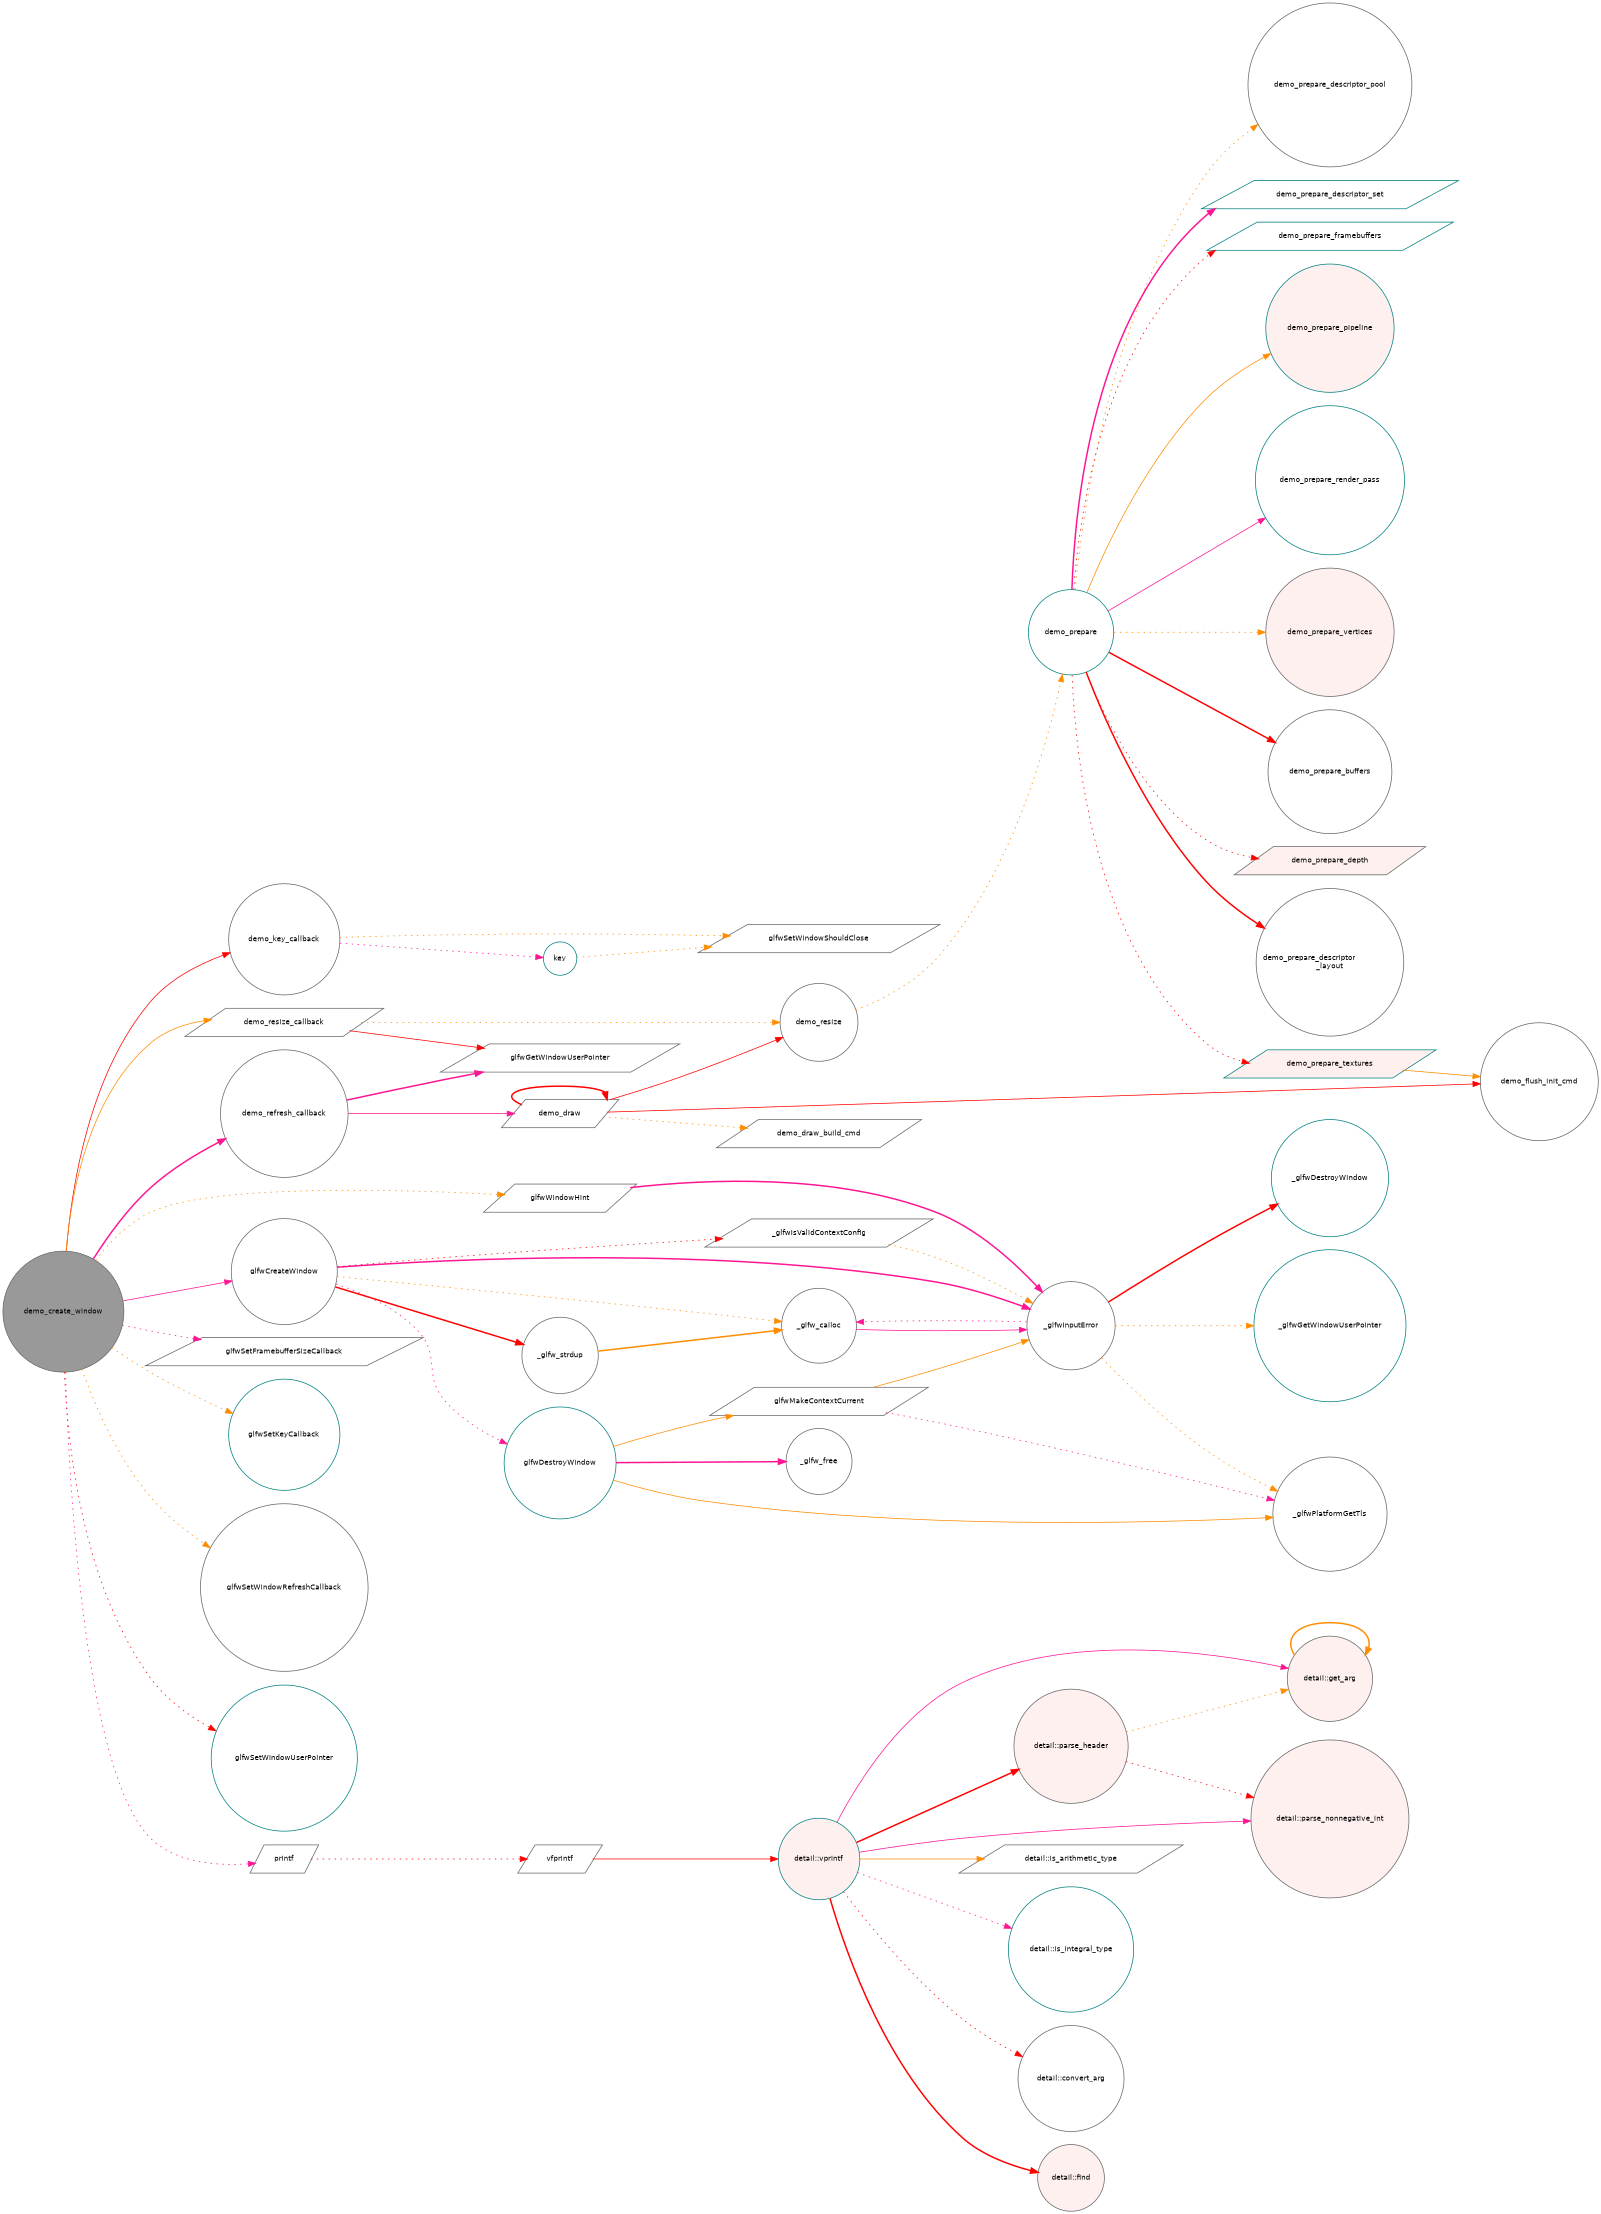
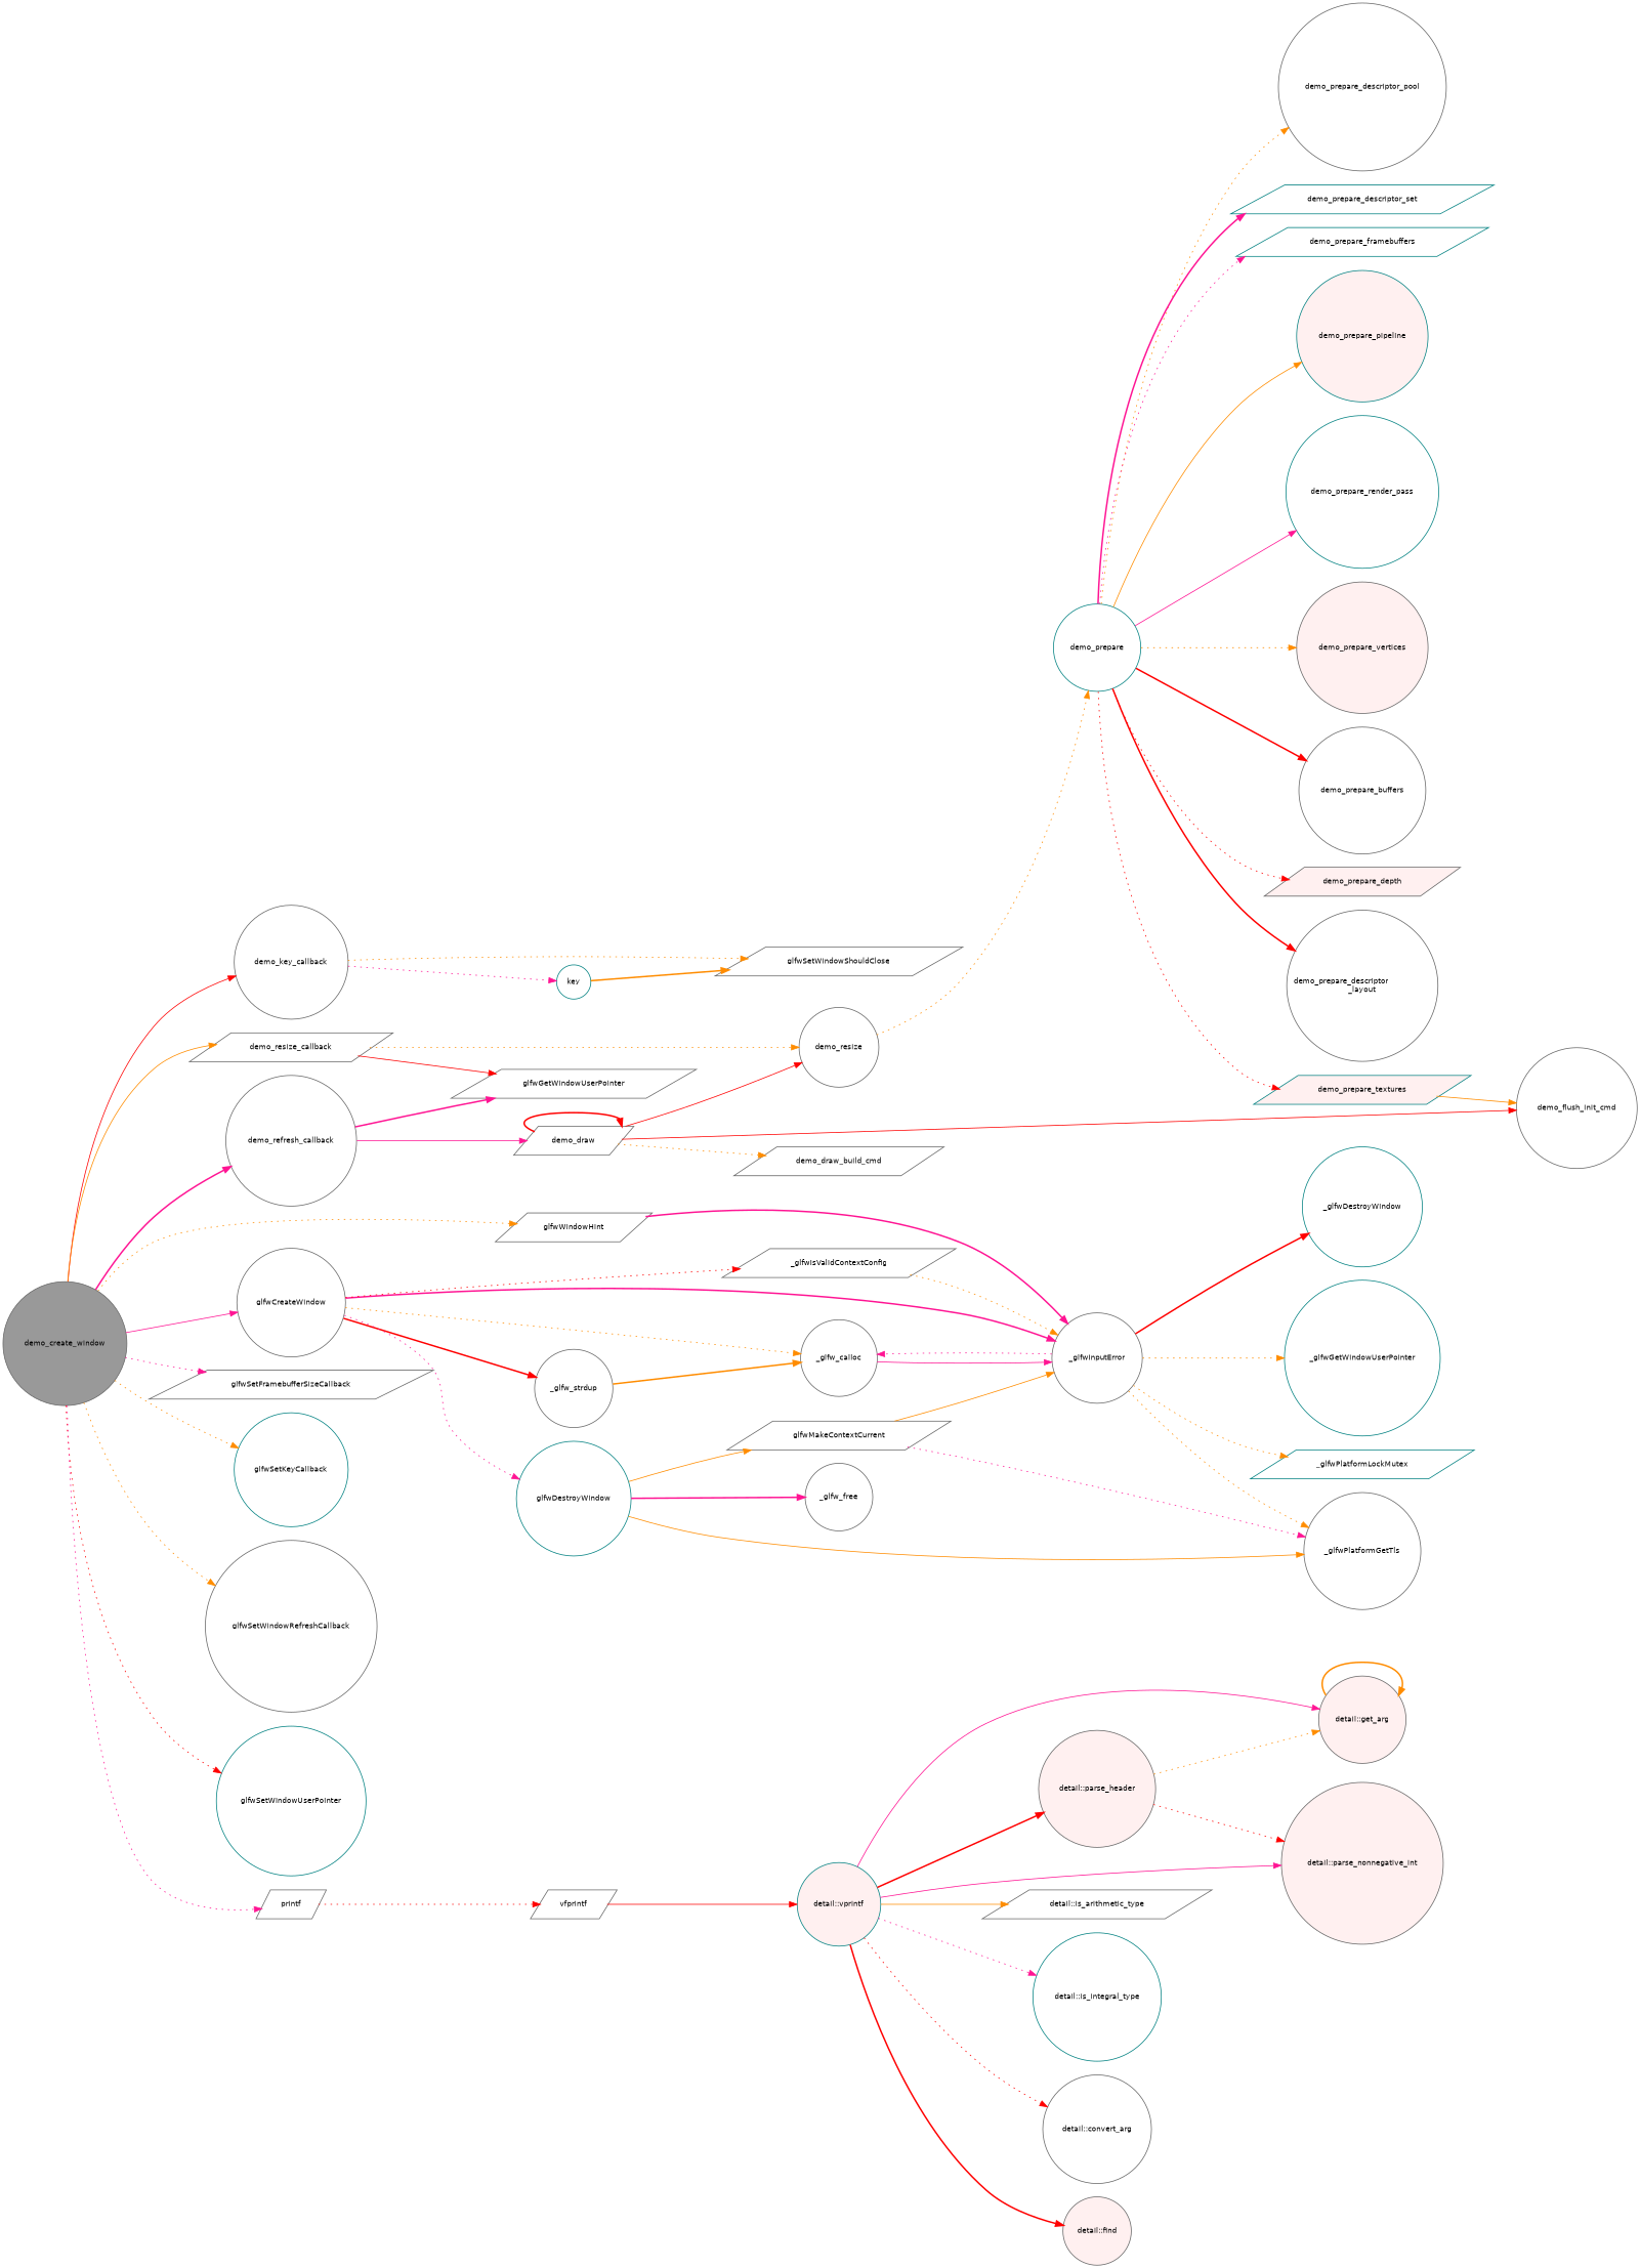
  digraph {
    rankdir=LR
    node [color=gray40 fillcolor=white fontname=Helvetica fontsize=10 shape=circle style=filled]
    edge [color=darkorange fontname=Helvetica fontsize=10 labelfontname=Helvetica labelfontsize=10 style=dotted]
    n1 [fillcolor=grey60 fontcolor=black height=0.2 label=demo_create_window width=0.4]
    n2 [height=0.2 label=demo_key_callback width=0.4]
    n3 [height=0.2 label=demo_refresh_callback width=0.4]
    n4 [height=0.2 label=demo_resize_callback shape=parallelogram width=0.4]
    n5 [height=0.2 label=glfwCreateWindow width=0.4]
    n6 [height=0.2 label=glfwSetFramebufferSizeCallback shape=parallelogram width=0.4]
    n7 [color=teal height=0.2 label=glfwSetKeyCallback width=0.4]
    n8 [height=0.2 label=glfwSetWindowRefreshCallback width=0.4]
    n9 [color=teal height=0.2 label=glfwSetWindowUserPointer width=0.4]
    n10 [height=0.2 label=glfwWindowHint shape=parallelogram width=0.4]
    n11 [height=0.2 label=printf shape=parallelogram width=0.4]
    n12 [height=0.2 label=glfwSetWindowShouldClose shape=parallelogram width=0.4]
    n13 [color=teal height=0.2 label=key width=0.4]
    n14 [height=0.2 label=demo_draw shape=parallelogram width=0.4]
    n15 [height=0.2 label=glfwGetWindowUserPointer shape=parallelogram width=0.4]
    n16 [height=0.2 label=demo_resize width=0.4]
    n17 [height=0.2 label=_glfw_calloc width=0.4]
    n18 [height=0.2 label=_glfwInputError width=0.4]
    n19 [height=0.2 label=_glfw_strdup width=0.4]
    n20 [height=0.2 label=_glfwIsValidContextConfig shape=parallelogram width=0.4]
    n21 [color=teal height=0.2 label=glfwDestroyWindow width=0.4]
    n22 [height=0.2 label=vfprintf shape=parallelogram width=0.4]
    n23 [height=0.2 label=demo_draw_build_cmd shape=parallelogram width=0.4]
    n24 [height=0.2 label=demo_flush_init_cmd width=0.4]
    n25 [color=teal height=0.2 label=demo_prepare width=0.4]
    n26 [height=0.2 label=demo_prepare_buffers width=0.4]
    n27 [fillcolor="#FFF0F0" height=0.2 label=demo_prepare_depth shape=parallelogram width=0.4]
    n28 [height=0.2 label="demo_prepare_descriptor\l_layout" width=0.4]
    n29 [height=0.2 label=demo_prepare_descriptor_pool width=0.4]
    n30 [color=teal height=0.2 label=demo_prepare_descriptor_set shape=parallelogram width=0.4]
    n31 [color=teal height=0.2 label=demo_prepare_framebuffers shape=parallelogram width=0.4]
    n32 [color=teal fillcolor="#FFF0F0" height=0.2 label=demo_prepare_pipeline width=0.4]
    n33 [color=teal height=0.2 label=demo_prepare_render_pass width=0.4]
    n34 [color=teal fillcolor="#FFF0F0" height=0.2 label=demo_prepare_textures shape=parallelogram width=0.4]
    n35 [fillcolor="#FFF0F0" height=0.2 label=demo_prepare_vertices width=0.4]
    n36 [height=0.2 label=_glfwPlatformGetTls width=0.4]
+   n37 [color=teal height=0.2 label=_glfwPlatformLockMutex shape=parallelogram width=0.4]
    n38 [color=teal height=0.2 label=_glfwDestroyWindow width=0.4]
    n39 [color=teal height=0.2 label=_glfwGetWindowUserPointer width=0.4]
    n40 [height=0.2 label=_glfw_free width=0.4]
    n41 [height=0.2 label=glfwMakeContextCurrent shape=parallelogram width=0.4]
    n42 [color=teal fillcolor="#FFF0F0" height=0.2 label="detail::vprintf" width=0.4]
    n43 [height=0.2 label="detail::convert_arg" width=0.4]
    n44 [fillcolor="#FFF0F0" height=0.2 label="detail::find" width=0.4]
    n45 [fillcolor="#FFF0F0" height=0.2 label="detail::get_arg" width=0.4]
    n46 [height=0.2 label="detail::is_arithmetic_type" shape=parallelogram width=0.4]
    n47 [color=teal height=0.2 label="detail::is_integral_type" width=0.4]
    n48 [fillcolor="#FFF0F0" height=0.2 label="detail::parse_header" width=0.4]
    n49 [fillcolor="#FFF0F0" height=0.2 label="detail::parse_nonnegative_int" width=0.4]
    n1 -> n2 [color=red style=solid]
    n1 -> n3 [color=deeppink style=bold]
    n1 -> n4 [style=solid]
    n1 -> n5 [color=deeppink style=solid]
    n1 -> n6 [color=deeppink]
    n1 -> n7
    n1 -> n8
    n1 -> n9 [color=red]
    n1 -> n10
    n1 -> n11 [color=deeppink]
    n2 -> n12
    n2 -> n13 [color=deeppink]
    n3 -> n14 [color=deeppink style=solid]
    n3 -> n15 [color=deeppink style=bold]
    n4 -> n15 [color=red style=solid]
    n4 -> n16
    n5 -> n17
    n5 -> n18 [color=deeppink style=bold]
    n5 -> n19 [color=red style=bold]
    n5 -> n20 [color=red]
    n5 -> n21 [color=deeppink]
    n10 -> n18 [color=deeppink style=bold]
    n11 -> n22 [color=red]
-   n13 -> n12
+   n13 -> n12 [style=bold]
    n14 -> n14 [color=red style=bold]
    n14 -> n16 [color=red style=solid]
    n14 -> n23
    n14 -> n24 [color=red style=solid]
    n16 -> n25
    n17 -> n18 [color=deeppink style=solid]
    n18 -> n17 [color=deeppink]
    n18 -> n36
+   n18 -> n37
    n18 -> n38 [color=red style=bold]
    n18 -> n39
    n19 -> n17 [style=bold]
    n20 -> n18
    n21 -> n36 [style=solid]
    n21 -> n40 [color=deeppink style=bold]
    n21 -> n41 [style=solid]
    n22 -> n42 [color=red style=solid]
    n25 -> n26 [color=red style=bold]
    n25 -> n27 [color=red]
    n25 -> n28 [color=red style=bold]
    n25 -> n29
    n25 -> n30 [color=deeppink style=bold]
-   n25 -> n31 [color=red]
+   n25 -> n31 [color=deeppink]
    n25 -> n32 [style=solid]
    n25 -> n33 [color=deeppink style=solid]
    n25 -> n34 [color=red]
    n25 -> n35
    n34 -> n24 [style=solid]
    n41 -> n18 [style=solid]
    n41 -> n36 [color=deeppink]
    n42 -> n43 [color=red]
    n42 -> n44 [color=red style=bold]
    n42 -> n45 [color=deeppink style=solid]
    n42 -> n46 [style=solid]
    n42 -> n47 [color=deeppink]
    n42 -> n48 [color=red style=bold]
    n42 -> n49 [color=deeppink style=solid]
    n45 -> n45 [style=bold]
    n48 -> n45
    n48 -> n49 [color=red]
  }
